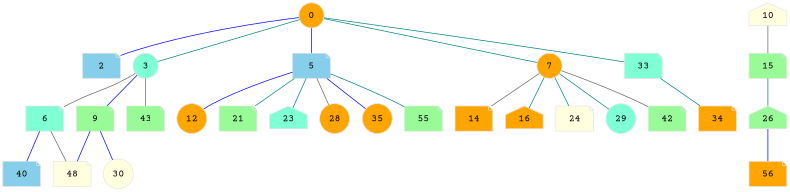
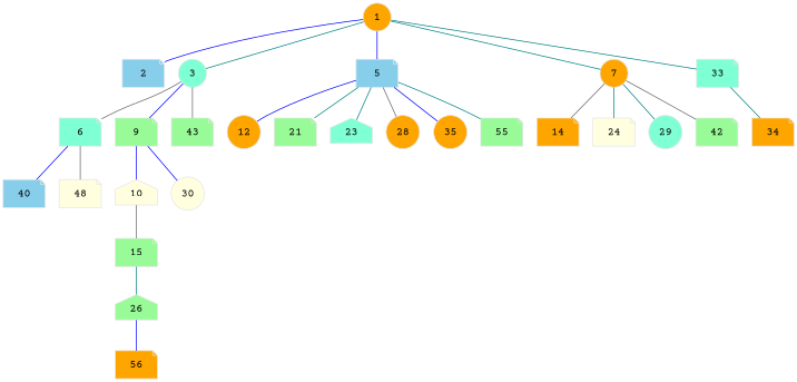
  graph {
    fontname="Courier Prime"
    node [color=gray90 fillcolor=orange fontname="Courier Prime" shape=note style=filled]
    edge [color=teal fontname="Courier Prime"]
-   1 [shape=circle super="+4" label=0]
+   1 [shape=circle super="+4"]
    2 [fillcolor=skyblue]
    3 [fillcolor=aquamarine shape=circle super="+25"]
    5 [fillcolor=skyblue super="+8+22"]
    7 [shape=circle super="+11+19"]
    33 [fillcolor=aquamarine]
    6 [fillcolor=aquamarine]
    9 [fillcolor=palegreen]
    43 [fillcolor=palegreen super="+54"]
    12 [shape=circle super="+39+46"]
    21 [fillcolor=palegreen]
    23 [fillcolor=aquamarine shape=house]
    28 [shape=circle super="+45"]
    35 [shape=circle]
    55 [fillcolor=palegreen]
    14
-   16 [shape=house super="+51+17+31"]
    24 [fillcolor=lightyellow]
    29 [fillcolor=aquamarine shape=circle]
    42 [fillcolor=palegreen]
    34
    40 [fillcolor=skyblue]
    48 [fillcolor=lightyellow]
    10 [fillcolor=lightyellow shape=house]
    30 [fillcolor=lightyellow shape=circle]
    15 [fillcolor=palegreen super="+18+38"]
    26 [fillcolor=palegreen shape=house super="+36"]
    56
    1 -- 2 [color=blue]
    1 -- 3
    1 -- 5 [color=blue]
    1 -- 7
    1 -- 33
    3 -- 6 [color=gray40]
    3 -- 9 [color=blue]
    3 -- 43 [color=gray40]
    5 -- 12 [color=blue]
    5 -- 21
    5 -- 23
    5 -- 28 [color=gray40]
    5 -- 35 [color=blue]
    5 -- 55
    7 -- 14 [color=gray40]
-   7 -- 16
    7 -- 24
    7 -- 29
    7 -- 42 [color=gray40]
    33 -- 34
    6 -- 40 [color=blue]
    6 -- 48 [color=gray40]
-   9 -- 48 [color=blue]
+   9 -- 10 [color=blue]
    9 -- 30 [color=blue]
    10 -- 15 [color=gray40]
    15 -- 26
    26 -- 56 [color=blue]
  }
